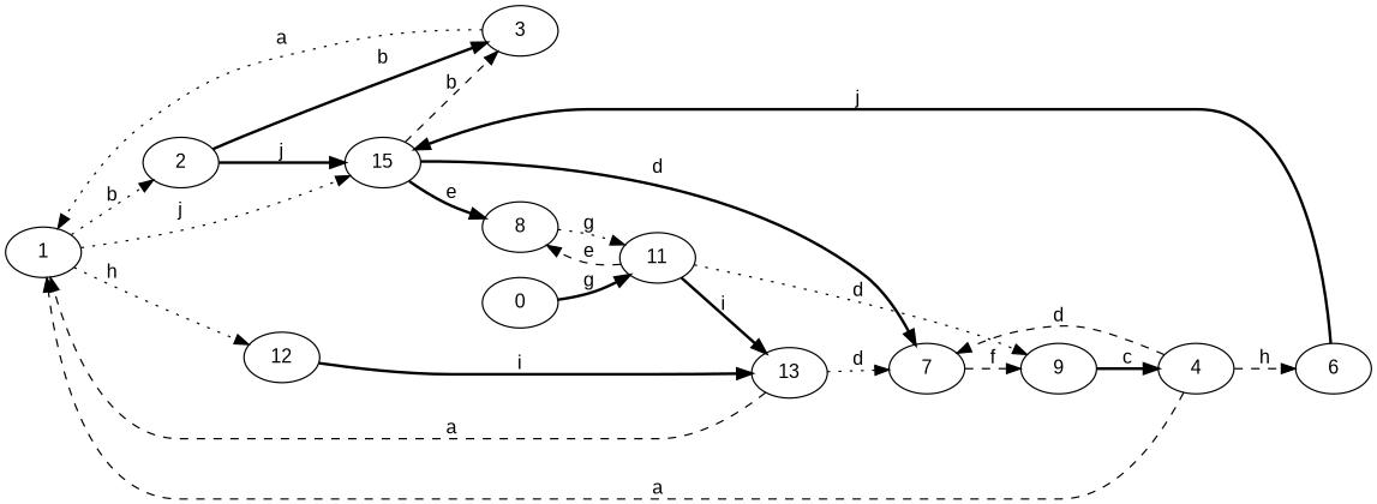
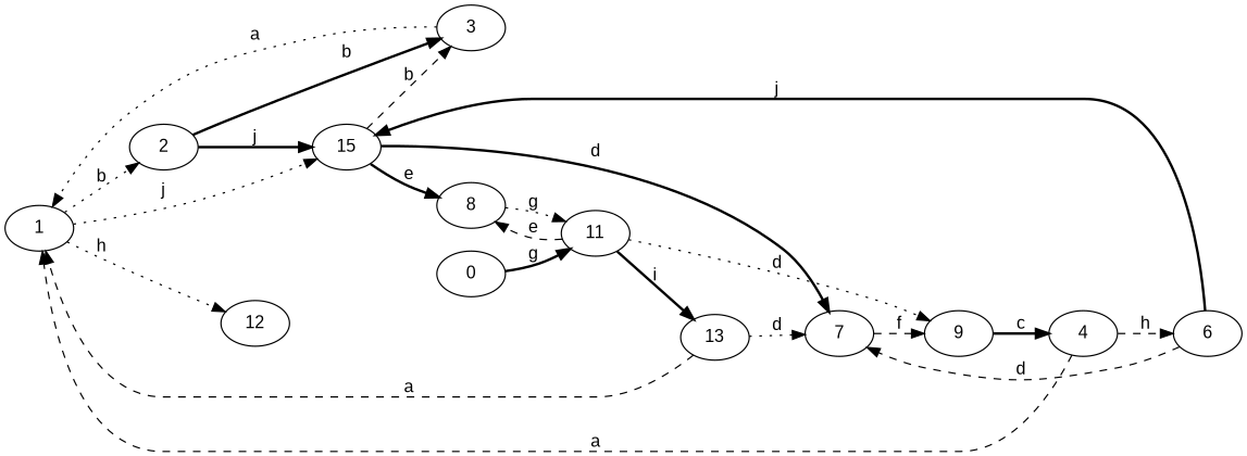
  strict digraph {
    fontname="Liberation Sans"
    rankdir=LR
    node [fontname="Liberation Sans"]
    edge [fontname="Liberation Sans" style=bold]
    1
    2
    12
    15
    3
    13
    7
    8
    0
    11
    9
    4
    6
    1 -> 2 [label=b style=dotted]
    1 -> 12 [label=h style=dotted]
    1 -> 15 [label=j style=dotted]
    2 -> 15 [label=j]
    2 -> 3 [label=b]
-   12 -> 13 [label=i]
    15 -> 3 [label=b style=dashed]
    15 -> 7 [label=d]
    15 -> 8 [label=e]
    3 -> 1 [label=a style=dotted]
    13 -> 1 [label=a style=dashed]
    13 -> 7 [label=d style=dotted]
    7 -> 9 [label=f style=dashed]
    8 -> 11 [label=g style=dotted]
    0 -> 11 [label=g]
    11 -> 13 [label=i]
    11 -> 8 [label=e style=dashed]
    11 -> 9 [label=d style=dotted]
    9 -> 4 [label=c]
    4 -> 1 [label=a style=dashed]
    4 -> 6 [label=h style=dashed]
    6 -> 15 [label=j]
-   4 -> 7 [label=d style=dashed]
+   6 -> 7 [label=d style=dashed]
  }
